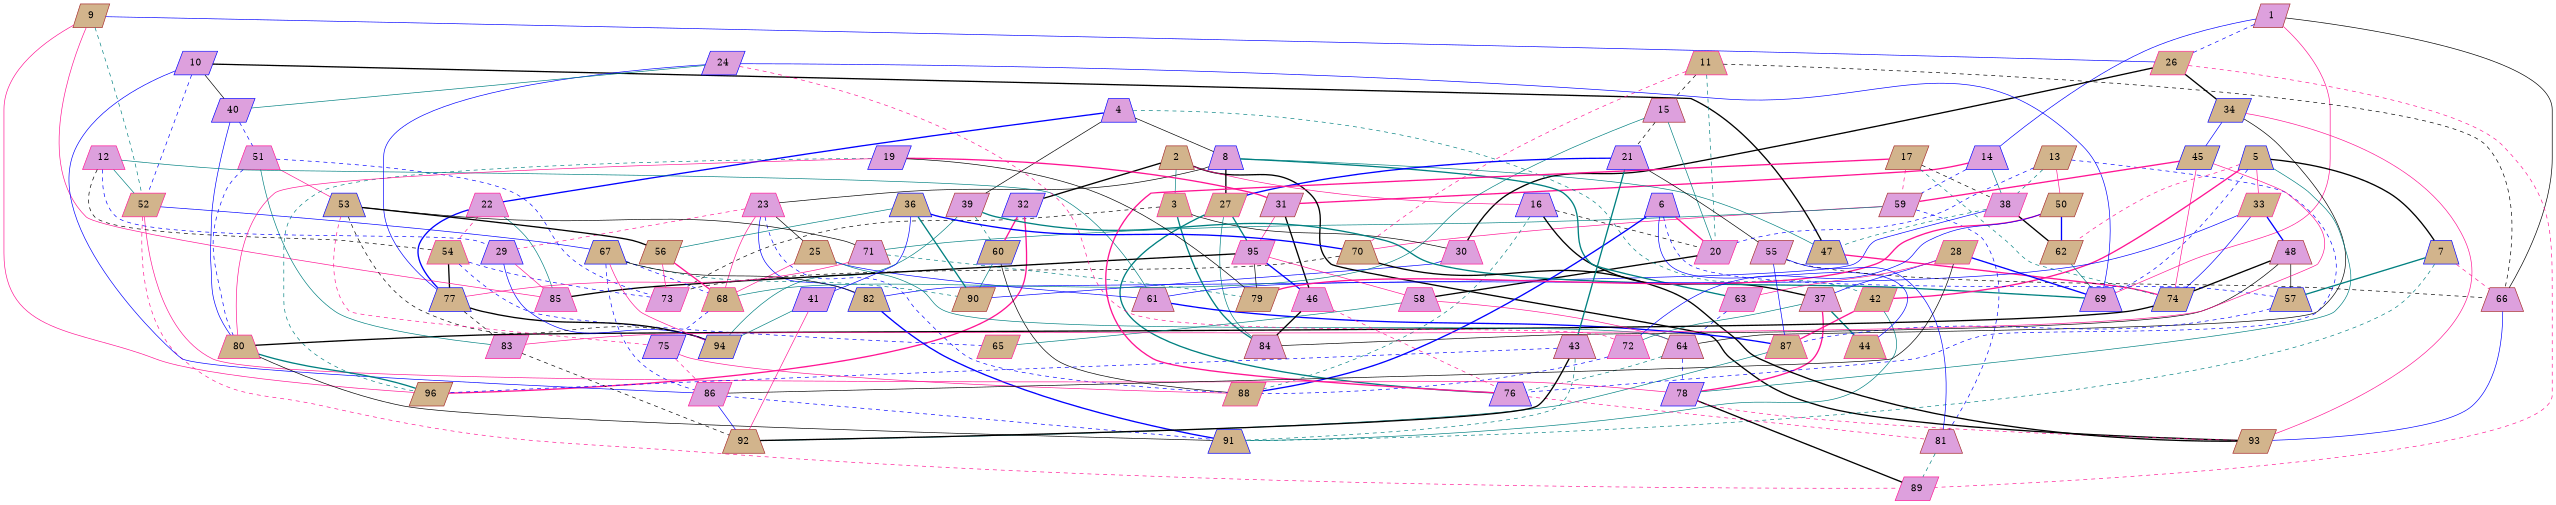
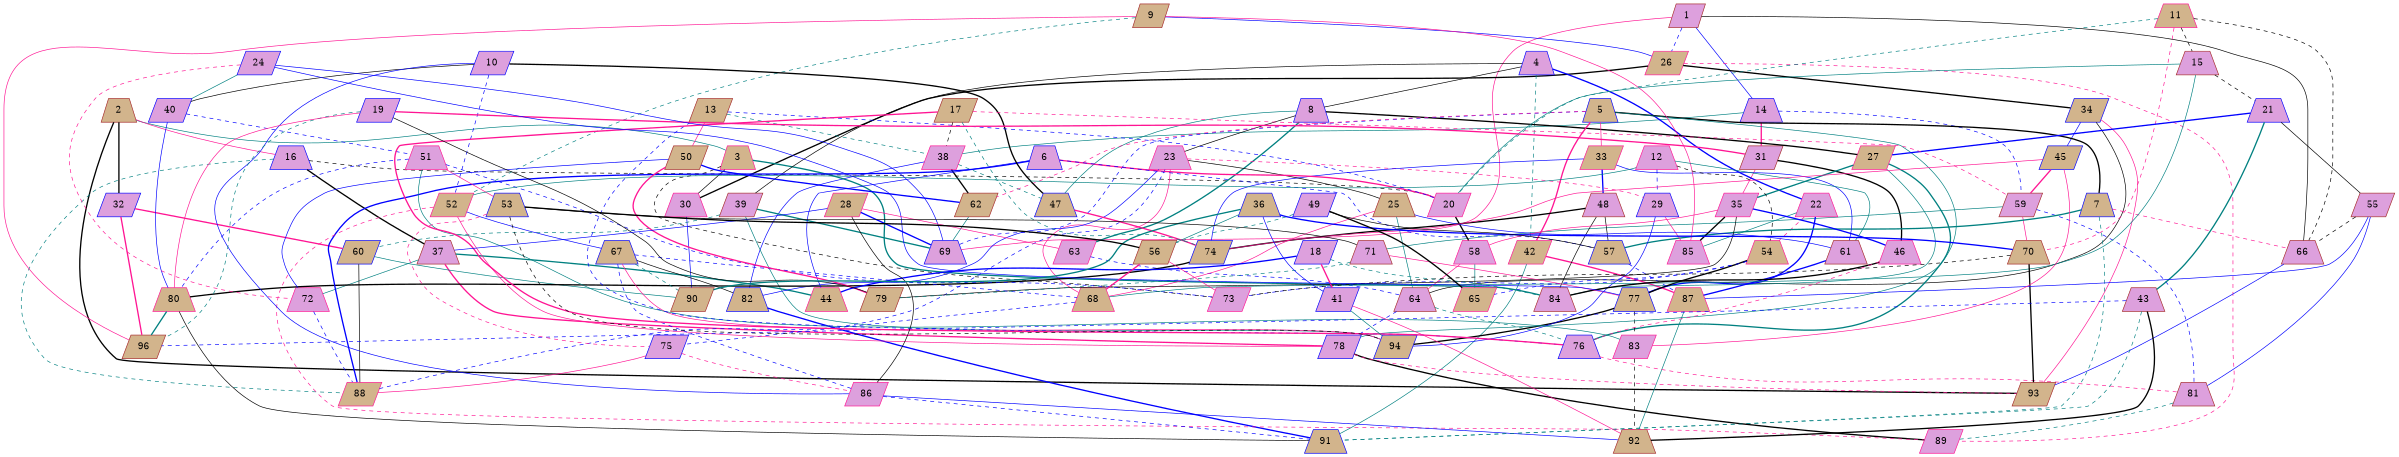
  graph {
    node [color=blue fillcolor=plum shape=trapezium style=filled]
    edge [color=blue style=solid weight=1.0]
    1 [color=brown shape=parallelogram]
    14
    26 [color=deeppink fillcolor=tan shape=parallelogram]
    66 [color=brown]
    69
    38 [color=deeppink shape=parallelogram]
    31 [color=brown shape=parallelogram]
    59 [color=brown shape=parallelogram]
    30 [color=deeppink]
    34 [fillcolor=tan shape=parallelogram]
    89 [color=deeppink shape=parallelogram]
    93 [color=brown fillcolor=tan shape=parallelogram]
    2 [color=brown fillcolor=tan]
    3 [color=deeppink fillcolor=tan]
    16
    32 [shape=parallelogram]
    73 [color=deeppink shape=parallelogram]
    84 [color=brown]
    20 [color=deeppink shape=parallelogram]
    88 [color=deeppink fillcolor=tan shape=parallelogram]
    37 [color=brown]
    96 [color=brown fillcolor=tan shape=parallelogram]
    60 [fillcolor=tan shape=parallelogram]
    90 [color=brown fillcolor=tan shape=parallelogram]
    4
    8
    22 [color=deeppink]
    39 [color=brown shape=parallelogram]
    42 [color=deeppink fillcolor=tan shape=parallelogram]
    23 [color=deeppink]
    27 [color=deeppink fillcolor=tan shape=parallelogram]
    47 [fillcolor=tan]
    63 [color=deeppink shape=parallelogram]
    85 [color=deeppink]
    54 [color=deeppink fillcolor=tan]
    77 [fillcolor=tan]
    94 [fillcolor=tan shape=parallelogram]
    91 [fillcolor=tan]
    87 [color=deeppink fillcolor=tan]
    5 [fillcolor=tan]
    7 [fillcolor=tan]
    33 [color=deeppink fillcolor=tan shape=parallelogram]
    62 [color=brown fillcolor=tan shape=parallelogram]
    78 [shape=parallelogram]
    57 [fillcolor=tan]
    61 [color=brown]
    74 [fillcolor=tan shape=parallelogram]
    48 [color=brown]
    6
    44 [color=deeppink fillcolor=tan]
    58 [color=deeppink]
    29
    68 [color=deeppink fillcolor=tan]
    25 [color=brown fillcolor=tan]
    82 [fillcolor=tan]
    76
-   35 [color=deeppink shape=parallelogram label=95]
+   35 [color=deeppink shape=parallelogram]
    64 [color=brown]
    9 [color=brown fillcolor=tan shape=parallelogram]
    52 [color=deeppink fillcolor=tan shape=parallelogram]
    67 [fillcolor=tan]
    10 [shape=parallelogram]
    40 [shape=parallelogram]
    86 [color=deeppink shape=parallelogram]
    80 [color=deeppink fillcolor=tan]
    51 [color=deeppink]
    92 [color=brown fillcolor=tan]
    11 [color=deeppink fillcolor=tan]
    15 [color=brown]
    70 [color=brown fillcolor=tan]
    21
    12 [color=deeppink]
    65 [color=deeppink fillcolor=tan shape=parallelogram]
    13 [color=brown fillcolor=tan shape=parallelogram]
    50 [color=brown fillcolor=tan shape=parallelogram]
    79 [color=brown fillcolor=tan shape=parallelogram]
    72 [color=deeppink]
    81 [color=brown]
    46 [color=deeppink]
    71 [color=brown]
    43 [color=brown]
    55 [color=brown shape=parallelogram]
    75 [shape=parallelogram]
    17 [color=brown fillcolor=tan shape=parallelogram]
+   18 [shape=parallelogram]
    41 [shape=parallelogram]
    19 [shape=parallelogram]
    83 [color=deeppink shape=parallelogram]
    24 [shape=parallelogram]
    45 [fillcolor=tan shape=parallelogram]
    28 [color=deeppink fillcolor=tan shape=parallelogram]
    36 [fillcolor=tan]
    56 [color=brown fillcolor=tan shape=parallelogram]
    53 [fillcolor=tan]
+   49 [shape=parallelogram]
    1 -- 14
    1 -- 26 [style=dashed]
    1 -- 66 [color=black]
    1 -- 69 [color=deeppink]
    14 -- 38 [color=teal]
    14 -- 31 [color=deeppink style=bold]
    14 -- 59 [style=dashed]
    26 -- 30 [color=black style=bold weight=2.0]
    26 -- 34 [color=black style=bold]
    26 -- 89 [color=deeppink style=dashed]
    66 -- 93 [weight=2.0]
    38 -- 47 [color=teal style=dashed]
    38 -- 62 [color=black style=bold]
    38 -- 82
    31 -- 35 [color=deeppink]
    31 -- 46 [color=black style=bold]
    59 -- 70 [color=deeppink]
    59 -- 81 [style=dashed]
    59 -- 71 [color=teal]
    30 -- 90
    34 -- 93 [color=deeppink]
    34 -- 64 [color=black]
    34 -- 45
    2 -- 93 [color=black style=bold]
    2 -- 3 [color=teal]
    2 -- 16 [color=deeppink]
    2 -- 32 [color=black style=bold]
    3 -- 30 [color=black]
    3 -- 73 [color=black style=dashed]
    3 -- 84 [color=teal style=bold]
    16 -- 20 [color=black style=dashed]
    16 -- 88 [color=teal style=dashed]
    16 -- 37 [color=black style=bold]
    32 -- 96 [color=deeppink style=bold weight=2.0]
    32 -- 60 [color=deeppink style=bold]
    20 -- 58 [color=black style=bold]
    37 -- 78 [color=deeppink style=bold]
    37 -- 44 [color=teal style=bold weight=2.0]
    37 -- 72 [color=teal]
    60 -- 88 [color=black]
    60 -- 90 [color=teal]
    4 -- 8 [color=black]
    4 -- 22 [style=bold]
    4 -- 39 [color=black]
    4 -- 42 [color=teal style=dashed]
    8 -- 23 [color=black]
    8 -- 27 [color=black style=bold weight=2.0]
    8 -- 47 [color=teal]
    8 -- 63 [color=teal style=bold]
    22 -- 85 [color=teal]
    22 -- 54 [color=deeppink style=dashed]
    22 -- 77 [style=bold]
    39 -- 69 [color=teal style=bold]
    39 -- 60 [color=teal style=dashed]
    39 -- 94 [color=teal]
    42 -- 91 [color=teal]
    42 -- 87 [color=deeppink style=bold weight=2.0]
    23 -- 88 [style=dashed]
    23 -- 29 [color=deeppink style=dashed]
    23 -- 68 [color=deeppink]
    23 -- 25 [color=black]
    23 -- 82
    27 -- 84 [color=teal]
    27 -- 76 [color=teal style=bold]
    27 -- 35 [color=teal style=bold]
    47 -- 74 [color=deeppink style=bold]
    63 -- 64 [style=dashed]
    54 -- 73 [style=dashed]
    54 -- 77 [color=black style=bold]
    54 -- 65 [style=dashed weight=2.0]
    77 -- 94 [color=black style=bold]
    77 -- 83 [color=black style=dashed]
    87 -- 92 [color=teal]
    5 -- 69 [style=dashed]
    5 -- 42 [color=deeppink style=bold]
    5 -- 7 [color=black style=bold]
    5 -- 33 [color=deeppink]
    5 -- 62 [color=deeppink style=dashed]
    5 -- 78 [color=teal]
    7 -- 66 [color=deeppink style=dashed]
    7 -- 91 [color=teal style=dashed]
    7 -- 57 [color=teal style=bold]
    33 -- 61
    33 -- 74
    33 -- 48 [style=bold]
    62 -- 69 [color=teal]
    78 -- 89 [color=black style=bold]
    78 -- 93 [color=deeppink style=dashed]
    57 -- 87 [style=dashed]
    61 -- 87 [style=bold]
    74 -- 80 [color=black style=bold]
    48 -- 84 [color=black]
    48 -- 57 [color=black]
    48 -- 74 [color=black style=bold]
    6 -- 20 [color=deeppink style=bold]
    6 -- 88 [style=bold]
    6 -- 57 [style=dashed]
    6 -- 44
    58 -- 64 [color=deeppink]
    58 -- 65 [color=teal]
    29 -- 85 [color=deeppink]
    29 -- 94
    68 -- 75 [style=dashed]
    25 -- 61
    25 -- 68 [color=deeppink]
    25 -- 64 [color=teal]
    82 -- 91 [style=bold]
    76 -- 81 [color=deeppink style=dashed]
    35 -- 85 [color=black style=bold]
    35 -- 58 [color=deeppink]
    35 -- 79 [color=black]
    35 -- 46 [style=bold]
    64 -- 78 [style=dashed]
    64 -- 76 [color=teal style=dashed]
    9 -- 26
    9 -- 96 [color=deeppink]
    9 -- 85 [color=deeppink]
    9 -- 52 [color=teal style=dashed]
    52 -- 89 [color=deeppink style=dashed]
    52 -- 78 [color=deeppink]
    52 -- 67
    67 -- 90 [color=teal style=dashed]
    67 -- 94 [color=deeppink]
    67 -- 68 [style=dashed]
    67 -- 82 [color=black]
    67 -- 86 [style=dashed]
    10 -- 47 [color=black style=bold]
    10 -- 52 [style=dashed]
    10 -- 40 [color=black]
    10 -- 86
    40 -- 80
    40 -- 51 [style=dashed]
    86 -- 91 [style=dashed]
    86 -- 92
    80 -- 96 [color=teal style=bold]
    80 -- 91 [color=black]
    51 -- 73 [style=dashed]
    51 -- 80 [style=dashed]
    51 -- 83 [color=teal weight=2.0]
    51 -- 53 [color=deeppink]
    11 -- 66 [color=black style=dashed]
    11 -- 20 [color=teal style=dashed]
    11 -- 15 [color=black style=dashed]
    11 -- 70 [color=deeppink style=dashed]
    15 -- 20 [color=teal]
    15 -- 68 [color=teal]
    15 -- 21 [color=black style=dashed]
    70 -- 93 [color=black style=bold]
    70 -- 73 [color=black style=dashed weight=2.0]
    21 -- 27 [style=bold]
    21 -- 43 [color=teal style=bold]
    21 -- 55 [color=black]
    12 -- 54 [color=black style=dashed]
    12 -- 61 [color=teal]
    12 -- 29 [style=dashed]
    12 -- 52 [color=teal]
    13 -- 38 [color=teal style=dashed]
    13 -- 20 [style=dashed]
    13 -- 76 [style=dashed]
    13 -- 50 [color=deeppink]
    50 -- 62 [style=bold]
    50 -- 79 [color=deeppink style=bold]
    50 -- 72
    72 -- 88 [style=dashed]
    81 -- 89 [color=teal style=dashed]
    46 -- 84 [color=black style=bold]
    46 -- 76 [color=deeppink style=dashed]
    71 -- 77 [color=deeppink]
    71 -- 79 [color=teal style=dashed]
    43 -- 96 [style=dashed]
    43 -- 91 [color=teal style=dashed]
    43 -- 92 [color=black style=bold]
    55 -- 66 [color=black style=dashed]
    55 -- 87
    55 -- 81
    75 -- 88 [color=deeppink]
    75 -- 86 [color=deeppink style=dashed]
    17 -- 38 [color=black style=dashed]
    17 -- 59 [color=deeppink style=dashed]
    17 -- 74 [color=teal style=dashed]
    17 -- 76 [color=deeppink style=bold]
+   18 -- 84 [color=teal style=dashed weight=2.0]
+   18 -- 44 [style=bold]
+   18 -- 41 [color=deeppink style=bold]
    41 -- 94 [color=teal]
    41 -- 92 [color=deeppink]
    19 -- 31 [color=deeppink style=bold]
    19 -- 96 [color=teal style=dashed]
    19 -- 80 [color=deeppink]
    19 -- 79 [color=black]
    83 -- 92 [color=black style=dashed weight=2.0]
    24 -- 69
    24 -- 77
    24 -- 40 [color=teal]
    24 -- 72 [color=deeppink style=dashed]
    45 -- 59 [color=deeppink style=bold]
    45 -- 74 [color=deeppink]
    45 -- 83 [color=deeppink]
    28 -- 69 [style=bold]
    28 -- 37
    28 -- 63 [color=deeppink]
    28 -- 86 [color=black]
    36 -- 90 [color=teal style=bold]
    36 -- 70 [style=bold]
    36 -- 41
    36 -- 56 [color=teal]
    56 -- 73 [color=deeppink]
    56 -- 68 [color=deeppink style=bold]
    53 -- 94 [color=black style=dashed]
    53 -- 71 [color=black]
    53 -- 75 [color=deeppink style=dashed]
    53 -- 56 [color=black style=bold weight=2.0]
+   49 -- 57 [color=black weight=2.0]
+   49 -- 65 [color=black style=bold]
+   49 -- 56 [color=teal style=dashed]
  }
